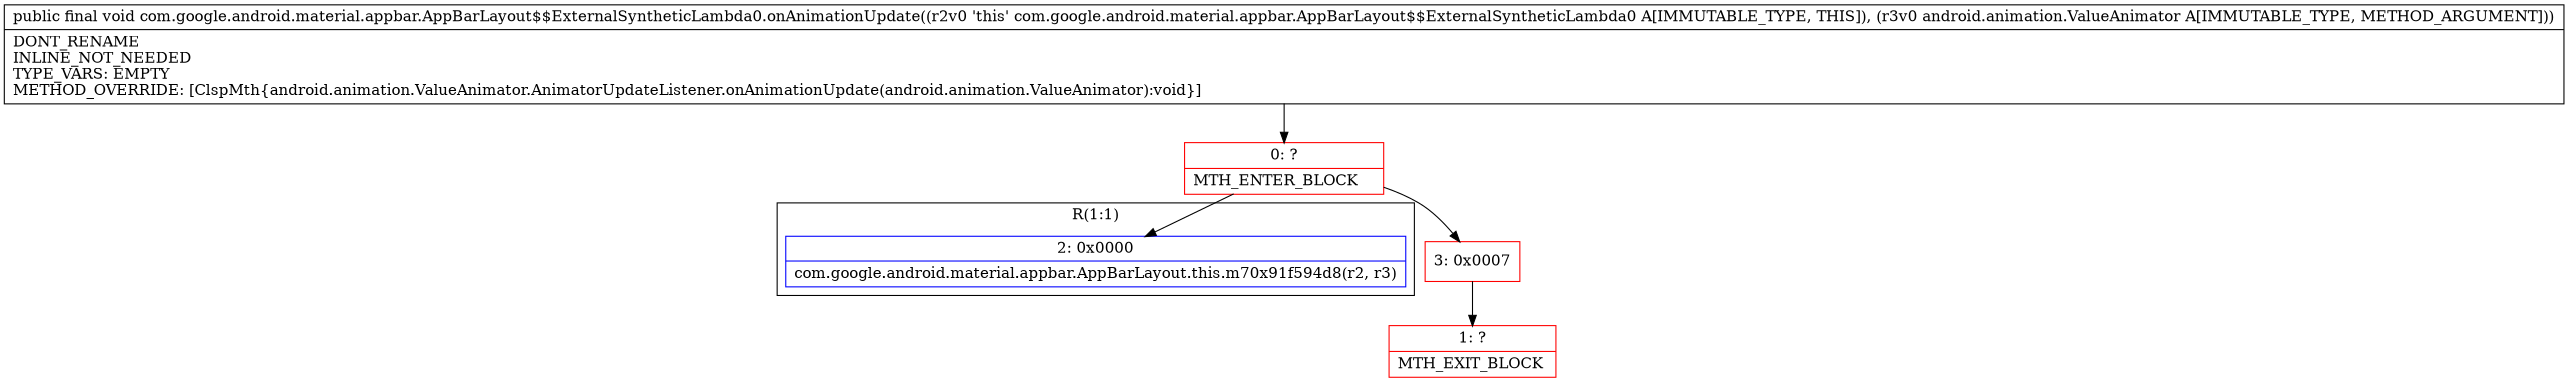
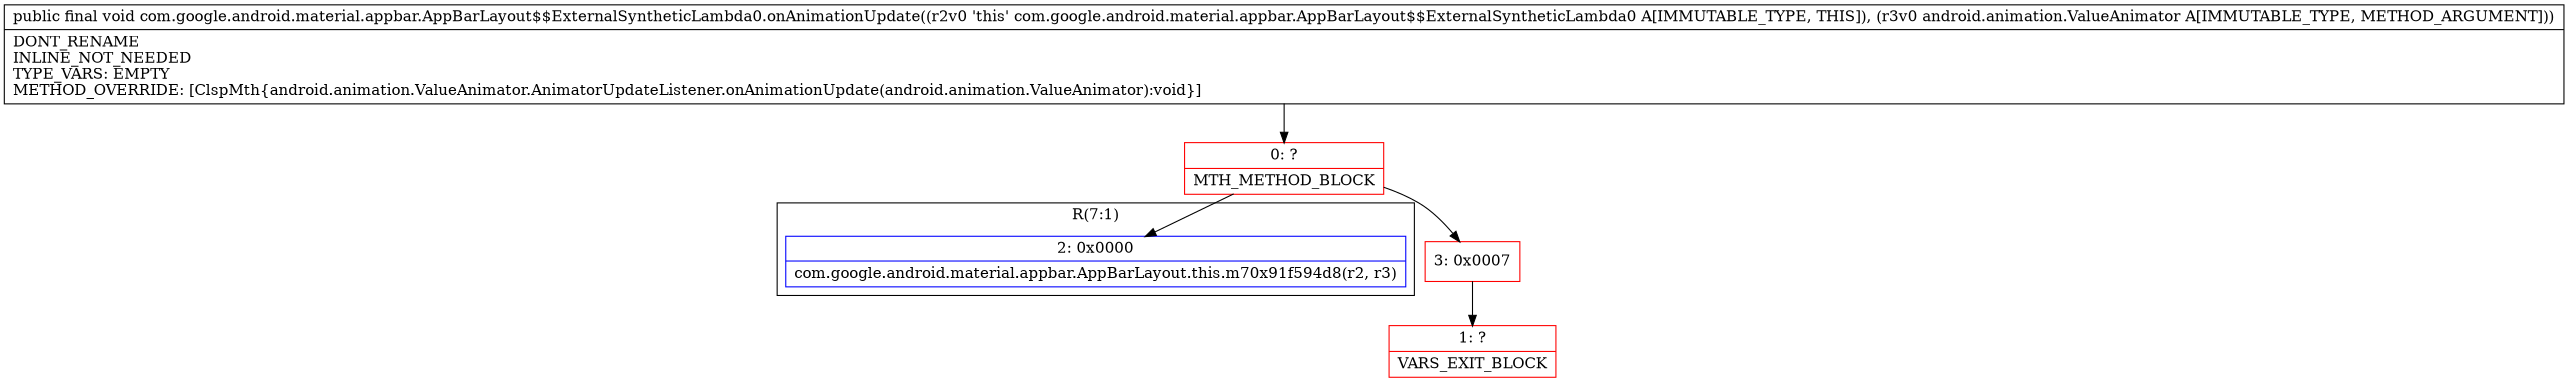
  digraph {
    node [color=red shape=record]
    n1 [color=blue label="{2\:\ 0x0000|com.google.android.material.appbar.AppBarLayout.this.m70x91f594d8(r2, r3)\l}"]
    n2 [label="{3\:\ 0x0007}"]
-   n3 [label="{1\:\ ?|MTH_EXIT_BLOCK\l}"]
-   n4 [label="{0\:\ ?|MTH_ENTER_BLOCK\l}"]
+   n3 [label="{1\:\ ?|VARS_EXIT_BLOCK\l}"]
+   n4 [label="{0\:\ ?|MTH_METHOD_BLOCK\l}"]
    n5 [label="{public final void com.google.android.material.appbar.AppBarLayout$$ExternalSyntheticLambda0.onAnimationUpdate((r2v0 'this' com.google.android.material.appbar.AppBarLayout$$ExternalSyntheticLambda0 A[IMMUTABLE_TYPE, THIS]), (r3v0 android.animation.ValueAnimator A[IMMUTABLE_TYPE, METHOD_ARGUMENT]))  | DONT_RENAME\lINLINE_NOT_NEEDED\lTYPE_VARS: EMPTY\lMETHOD_OVERRIDE: [ClspMth\{android.animation.ValueAnimator.AnimatorUpdateListener.onAnimationUpdate(android.animation.ValueAnimator):void\}]\l}" color=""]
    subgraph cluster_1 {
-     label="R(1:1)"
+     label="R(7:1)"
      n1
    }
    n2 -> n3
    n4 -> n1
    n4 -> n2
    n5 -> n4
  }
